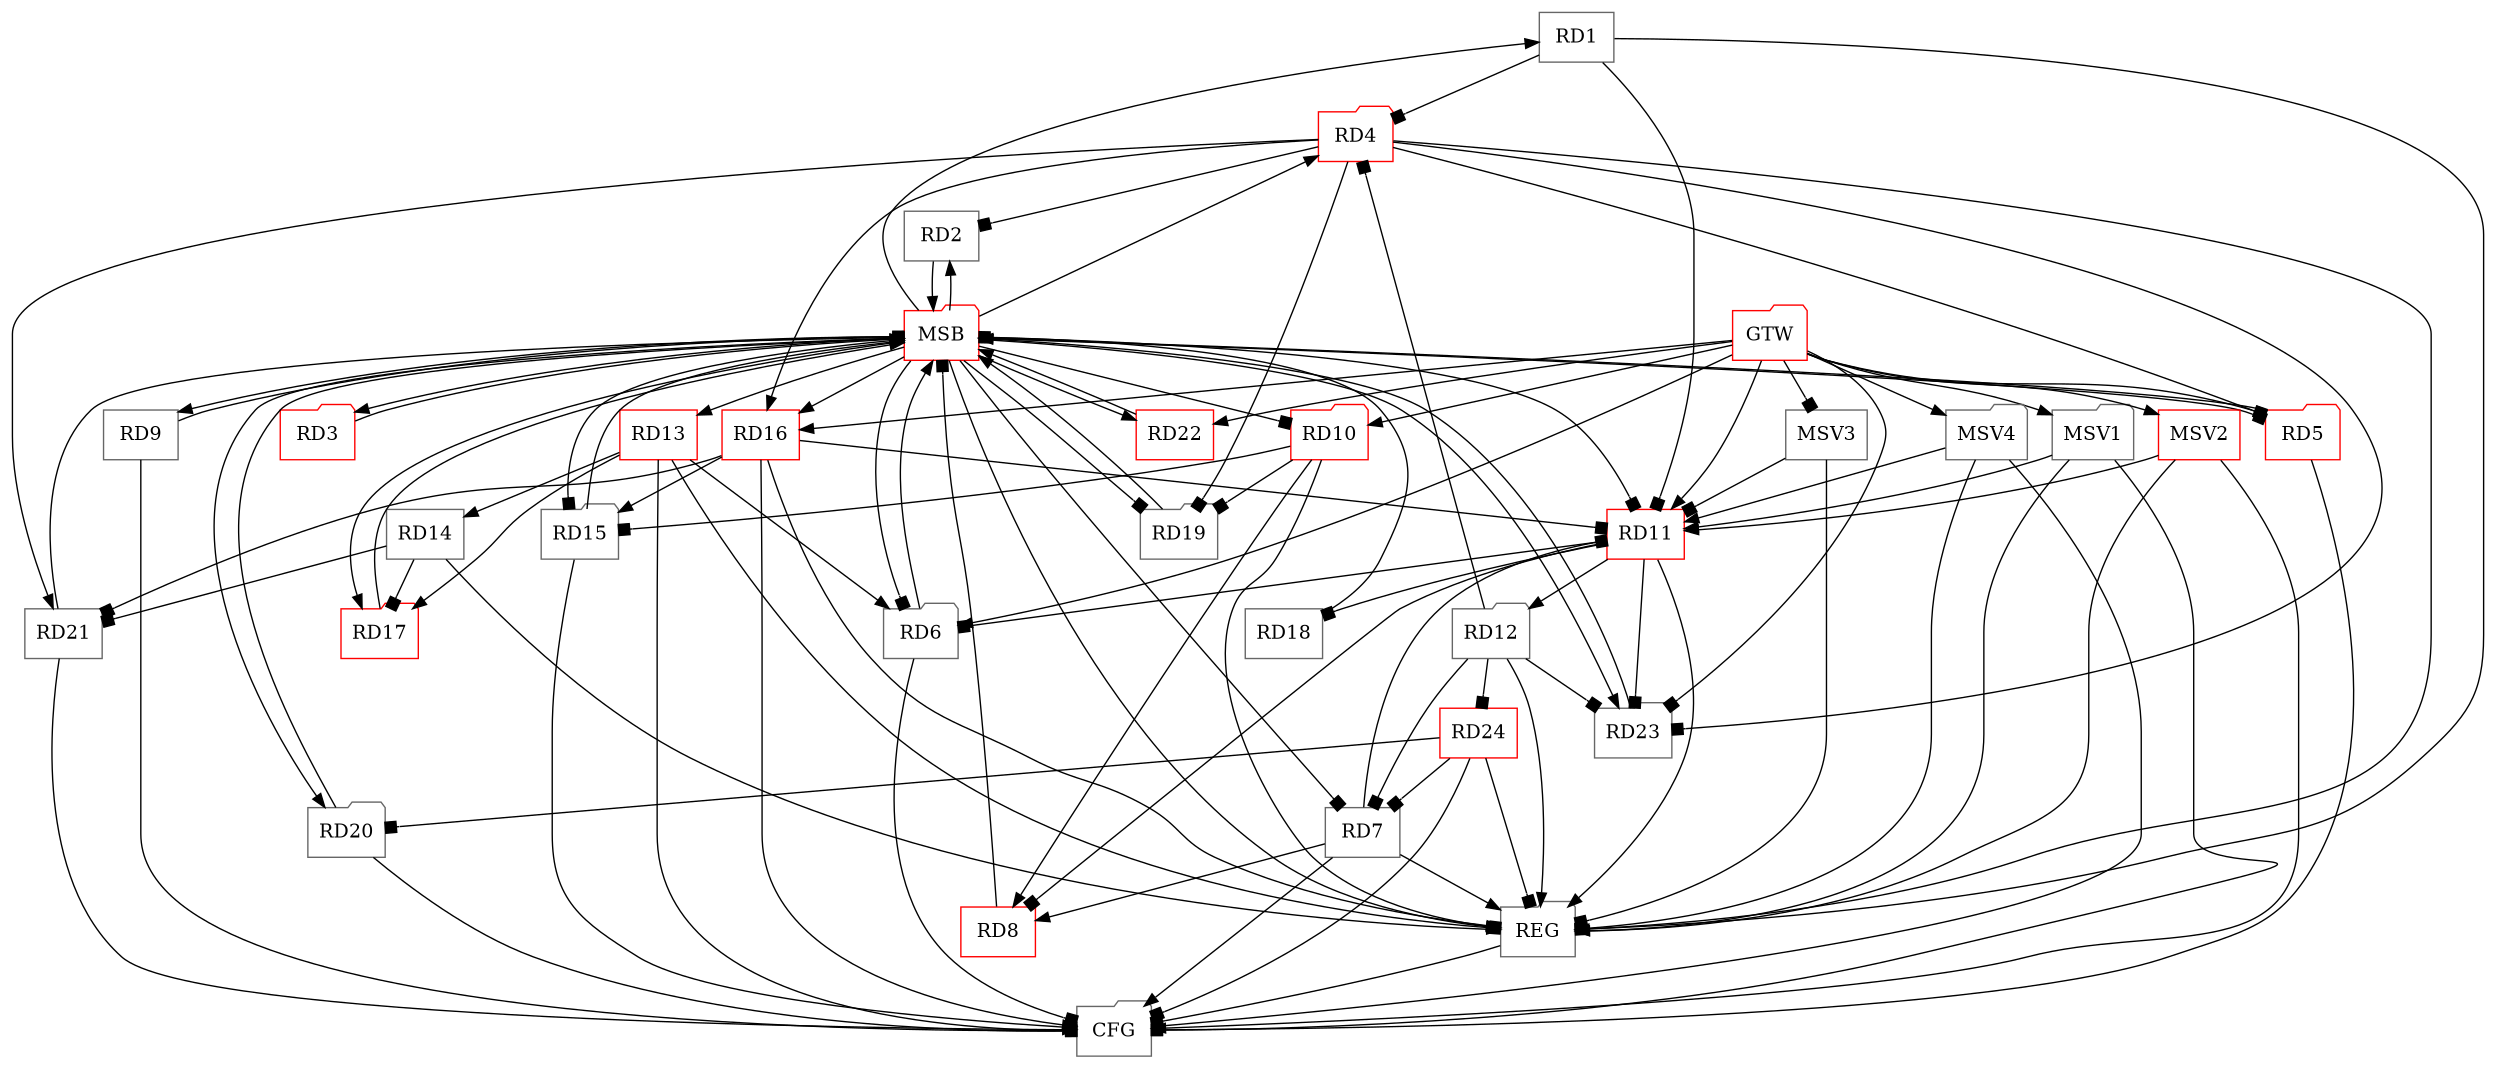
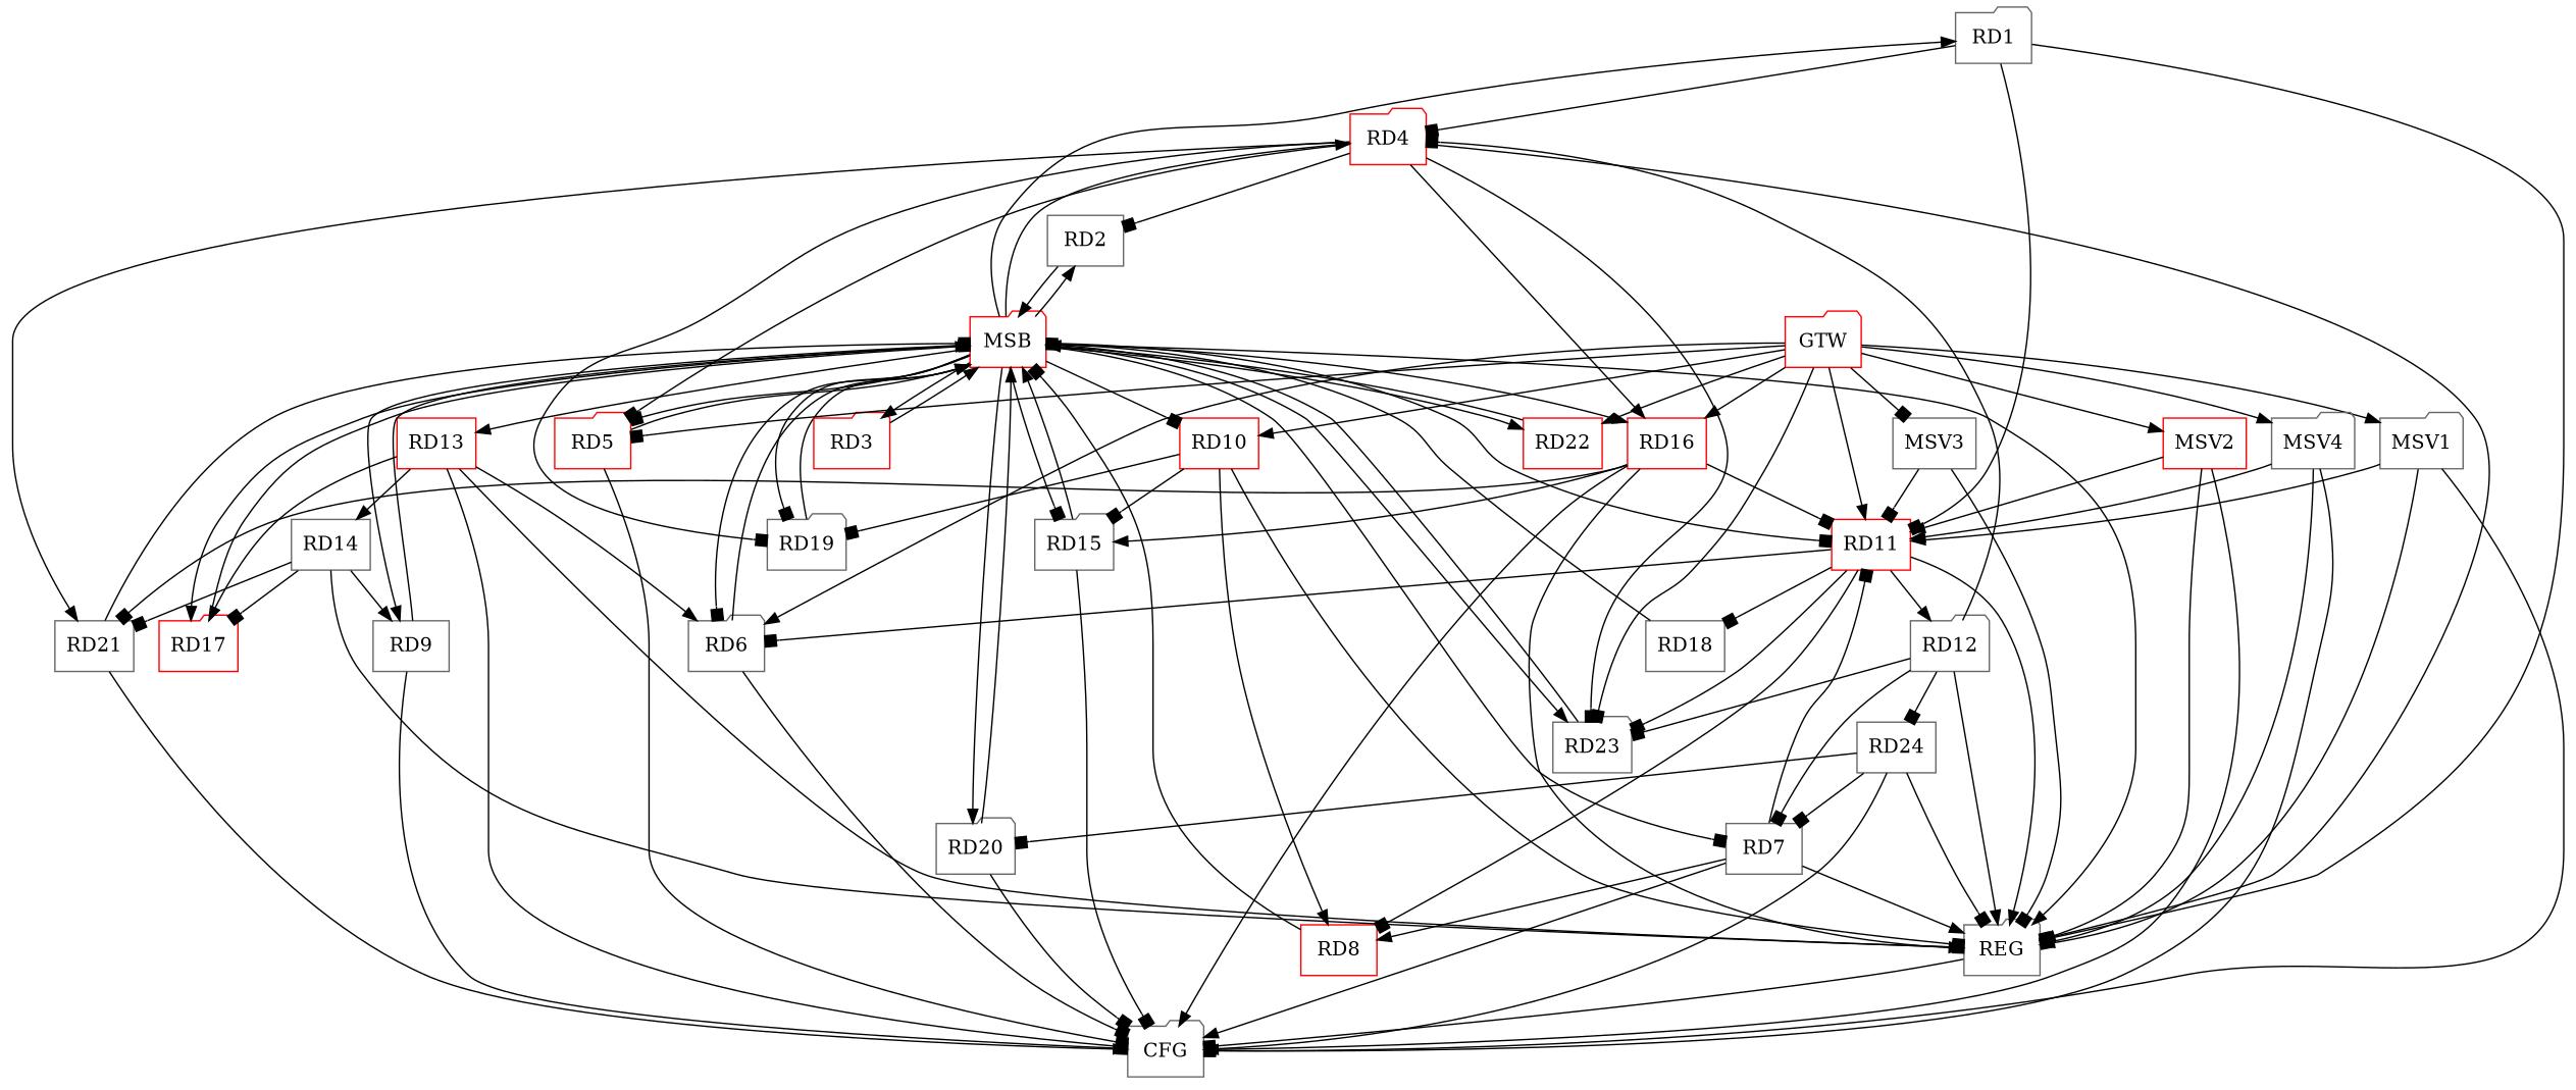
  strict digraph {
    node [color=gray40 shape=folder]
    edge [arrowhead=normal]
-   n1 [label=RD1 shape=box]
+   n1 [label=RD1]
    n2 [color=red label=RD4]
    n3 [color=red label=RD11 shape=box]
    n4 [label=REG]
    n5 [label=RD2 shape=box]
    n6 [color=red label=RD5]
    n7 [color=red label=RD16 shape=box]
    n8 [label=RD19]
    n9 [label=RD21 shape=box]
    n10 [label=RD23]
    n11 [label=RD6]
    n12 [color=red label=RD8 shape=box]
    n13 [label=RD12]
    n14 [label=RD18 shape=box]
    n15 [label=CFG]
    n16 [color=red label=MSB]
    n17 [color=red label=RD3]
    n18 [label=RD7 shape=box]
    n19 [label=RD9 shape=box]
-   n20 [color=red label=RD10]
+   n20 [color=red label=RD10 shape=box]
    n21 [label=RD15]
    n22 [color=red label=RD13 shape=box]
    n23 [color=red label=RD17]
    n24 [label=RD20]
    n25 [color=red label=RD22 shape=box]
-   n26 [color=red label=RD24 shape=box]
+   n26 [label=RD24 shape=box]
    n27 [label=RD14 shape=box]
    n28 [color=red label=GTW]
    n29 [label=MSV1]
    n30 [color=red label=MSV2 shape=box]
    n31 [label=MSV3 shape=box]
    n32 [label=MSV4]
    n1 -> n2 [arrowhead=box]
    n1 -> n3 [arrowhead=box]
    n1 -> n4
    n2 -> n4 [arrowhead=box]
    n2 -> n5 [arrowhead=box]
    n2 -> n6 [arrowhead=box]
    n2 -> n7
    n2 -> n8 [arrowhead=box]
    n2 -> n9
    n2 -> n10 [arrowhead=box]
    n3 -> n4
    n3 -> n10 [arrowhead=box]
    n3 -> n11 [arrowhead=box]
    n3 -> n12 [arrowhead=box]
    n3 -> n13
    n3 -> n14 [arrowhead=box]
    n4 -> n15 [arrowhead=box]
    n5 -> n16
    n6 -> n15 [arrowhead=box]
    n6 -> n16
    n7 -> n3 [arrowhead=box]
    n7 -> n4
    n7 -> n9 [arrowhead=box]
    n7 -> n15
    n7 -> n21
    n8 -> n16
    n9 -> n15
    n9 -> n16 [arrowhead=box]
    n10 -> n16
    n11 -> n15 [arrowhead=box]
    n11 -> n16
    n12 -> n16 [arrowhead=box]
    n13 -> n2 [arrowhead=box]
    n13 -> n4
    n13 -> n10 [arrowhead=box]
    n13 -> n18 [arrowhead=box]
    n13 -> n26 [arrowhead=box]
    n14 -> n16 [arrowhead=box]
    n16 -> n1
    n16 -> n2
    n16 -> n3 [arrowhead=box]
    n16 -> n4
    n16 -> n5
    n16 -> n6 [arrowhead=box]
    n16 -> n7
    n16 -> n8 [arrowhead=box]
    n16 -> n10
    n16 -> n11 [arrowhead=box]
    n16 -> n17
    n16 -> n18 [arrowhead=box]
    n16 -> n19
    n16 -> n20 [arrowhead=box]
    n16 -> n21 [arrowhead=box]
    n16 -> n22
    n16 -> n23
    n16 -> n24
    n16 -> n25
    n17 -> n16
    n18 -> n3 [arrowhead=box]
    n18 -> n4
    n18 -> n12
    n18 -> n15
    n19 -> n15 [arrowhead=box]
    n19 -> n16 [arrowhead=box]
    n20 -> n4 [arrowhead=box]
    n20 -> n8 [arrowhead=box]
    n20 -> n12
    n20 -> n21 [arrowhead=box]
    n21 -> n15 [arrowhead=box]
    n21 -> n16
    n22 -> n4 [arrowhead=box]
    n22 -> n11
    n22 -> n15 [arrowhead=box]
    n22 -> n23
    n22 -> n27
    n23 -> n16
    n24 -> n15 [arrowhead=box]
    n24 -> n16
    n25 -> n16
    n26 -> n4 [arrowhead=box]
    n26 -> n15 [arrowhead=box]
    n26 -> n18 [arrowhead=box]
    n26 -> n24 [arrowhead=box]
    n27 -> n4
    n27 -> n9 [arrowhead=box]
+   n27 -> n19
    n27 -> n23 [arrowhead=box]
    n28 -> n3
    n28 -> n6 [arrowhead=box]
    n28 -> n7
    n28 -> n10 [arrowhead=box]
    n28 -> n11
    n28 -> n20
    n28 -> n25
    n28 -> n29
    n28 -> n30
    n28 -> n31 [arrowhead=box]
    n28 -> n32
    n29 -> n3
    n29 -> n4
    n29 -> n15 [arrowhead=box]
    n30 -> n3
    n30 -> n4
    n30 -> n15
    n31 -> n3 [arrowhead=box]
    n31 -> n4 [arrowhead=box]
    n32 -> n3
    n32 -> n4 [arrowhead=box]
    n32 -> n15 [arrowhead=box]
  }
